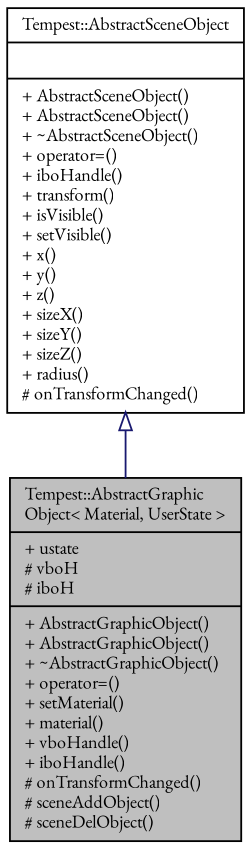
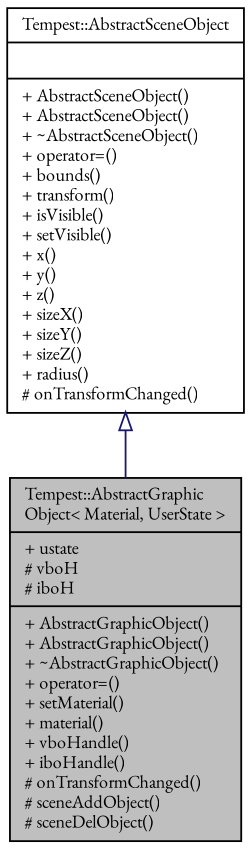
  digraph {
    fontname="EB Garamond"
    node [color=black fontname="EB Garamond" fontsize=10 shape=record style=filled]
    n1 [fillcolor=grey75 fontcolor=black height=0.2 label="{Tempest::AbstractGraphic\lObject\< Material, UserState \>\n|+ ustate\l# vboH\l# iboH\l|+ AbstractGraphicObject()\l+ AbstractGraphicObject()\l+ ~AbstractGraphicObject()\l+ operator=()\l+ setMaterial()\l+ material()\l+ vboHandle()\l+ iboHandle()\l# onTransformChanged()\l# sceneAddObject()\l# sceneDelObject()\l}" width=0.4]
-   n2 [fillcolor=white height=0.2 label="{Tempest::AbstractSceneObject\n||+ AbstractSceneObject()\l+ AbstractSceneObject()\l+ ~AbstractSceneObject()\l+ operator=()\l+ iboHandle()\l+ transform()\l+ isVisible()\l+ setVisible()\l+ x()\l+ y()\l+ z()\l+ sizeX()\l+ sizeY()\l+ sizeZ()\l+ radius()\l# onTransformChanged()\l}" width=0.4]
+   n2 [fillcolor=white height=0.2 label="{Tempest::AbstractSceneObject\n||+ AbstractSceneObject()\l+ AbstractSceneObject()\l+ ~AbstractSceneObject()\l+ operator=()\l+ bounds()\l+ transform()\l+ isVisible()\l+ setVisible()\l+ x()\l+ y()\l+ z()\l+ sizeX()\l+ sizeY()\l+ sizeZ()\l+ radius()\l# onTransformChanged()\l}" width=0.4]
    n2 -> n1 [arrowtail=onormal color=midnightblue dir=back fontname="EB Garamond" fontsize=10 labelfontname=Helvetica labelfontsize=10 style=solid]
  }
